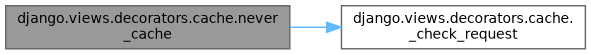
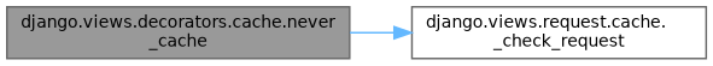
  digraph {
    rankdir=LR
    node [fontname=Helvetica fontsize=10 shape=box style=filled]
    n1 [color=gray40 fillcolor=grey60 fontcolor=black height=0.2 label="django.views.decorators.cache.never\l_cache" width=0.4]
-   n2 [color=grey40 fillcolor=white height=0.2 label="django.views.decorators.cache.\l_check_request" width=0.4]
+   n2 [color=grey40 fillcolor=white height=0.2 label="django.views.request.cache.\l_check_request" width=0.4]
    n1 -> n2 [color=steelblue1 fontname=Helvetica fontsize=10 labelfontname=Helvetica labelfontsize=10 style=solid]
  }
